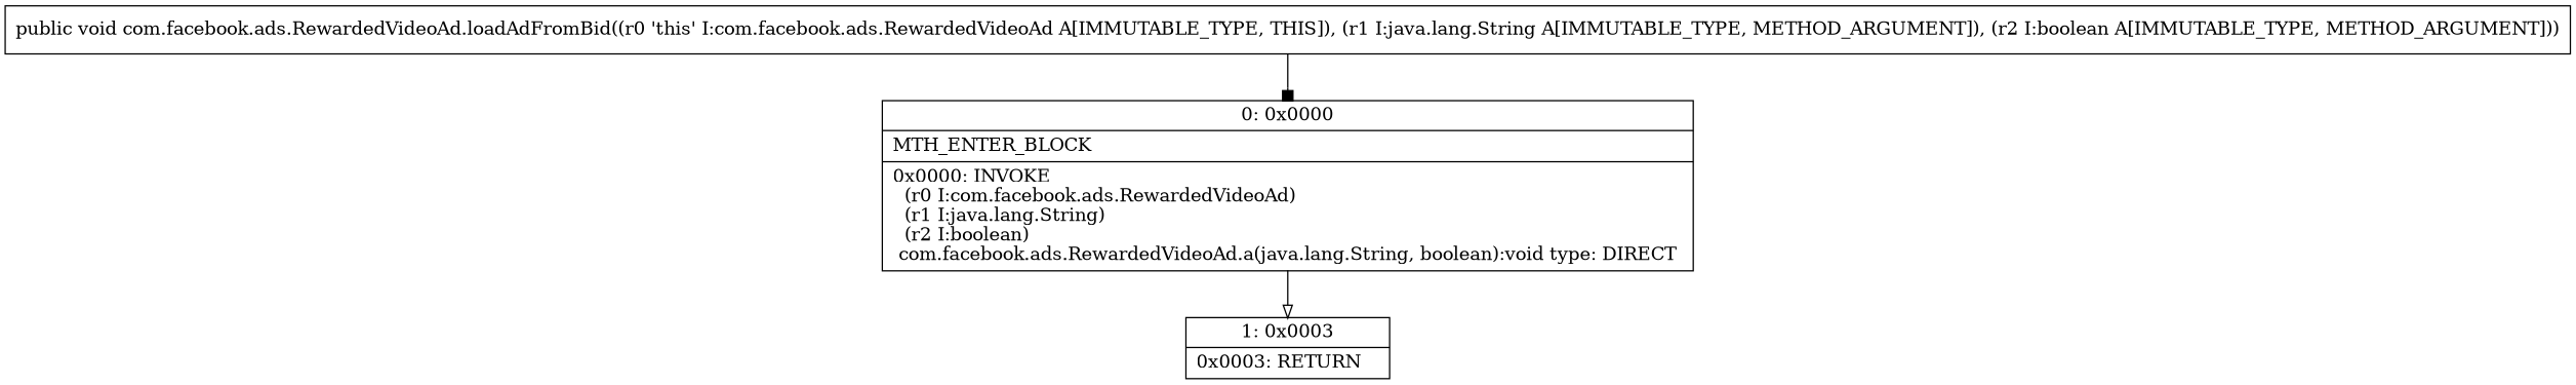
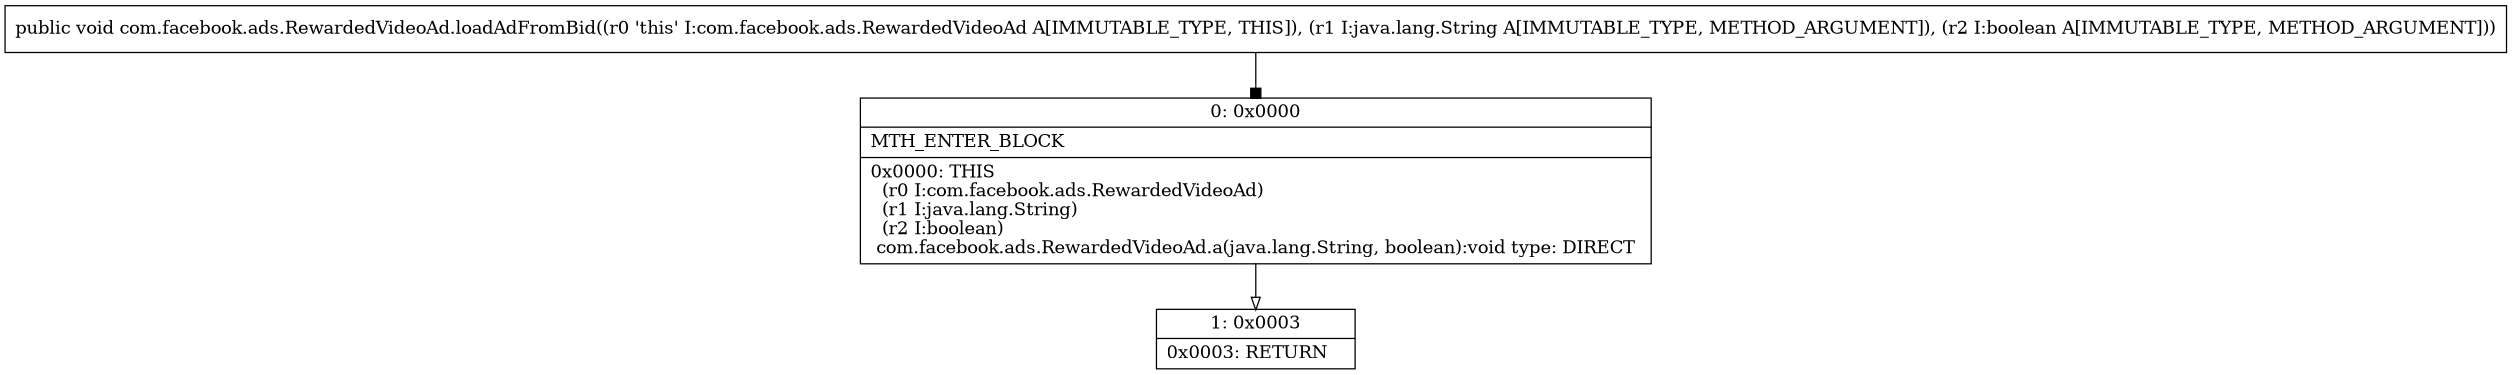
  digraph {
    node [shape=record]
-   n1 [label="{0\:\ 0x0000|MTH_ENTER_BLOCK\l|0x0000: INVOKE  \l  (r0 I:com.facebook.ads.RewardedVideoAd)\l  (r1 I:java.lang.String)\l  (r2 I:boolean)\l com.facebook.ads.RewardedVideoAd.a(java.lang.String, boolean):void type: DIRECT \l}"]
+   n1 [label="{0\:\ 0x0000|MTH_ENTER_BLOCK\l|0x0000: THIS  \l  (r0 I:com.facebook.ads.RewardedVideoAd)\l  (r1 I:java.lang.String)\l  (r2 I:boolean)\l com.facebook.ads.RewardedVideoAd.a(java.lang.String, boolean):void type: DIRECT \l}"]
    n2 [label="{1\:\ 0x0003|0x0003: RETURN   \l}"]
    n3 [label="{public void com.facebook.ads.RewardedVideoAd.loadAdFromBid((r0 'this' I:com.facebook.ads.RewardedVideoAd A[IMMUTABLE_TYPE, THIS]), (r1 I:java.lang.String A[IMMUTABLE_TYPE, METHOD_ARGUMENT]), (r2 I:boolean A[IMMUTABLE_TYPE, METHOD_ARGUMENT])) }"]
    n1 -> n2 [arrowhead=onormal]
    n3 -> n1 [arrowhead=box]
  }
